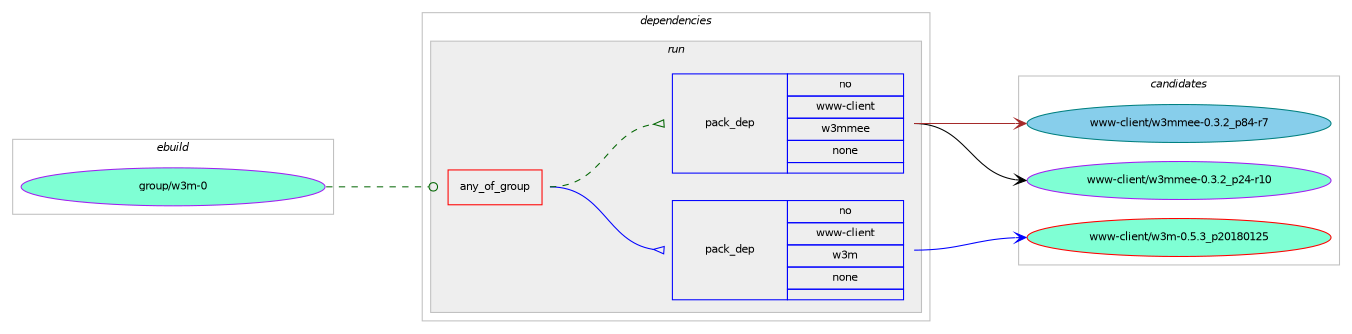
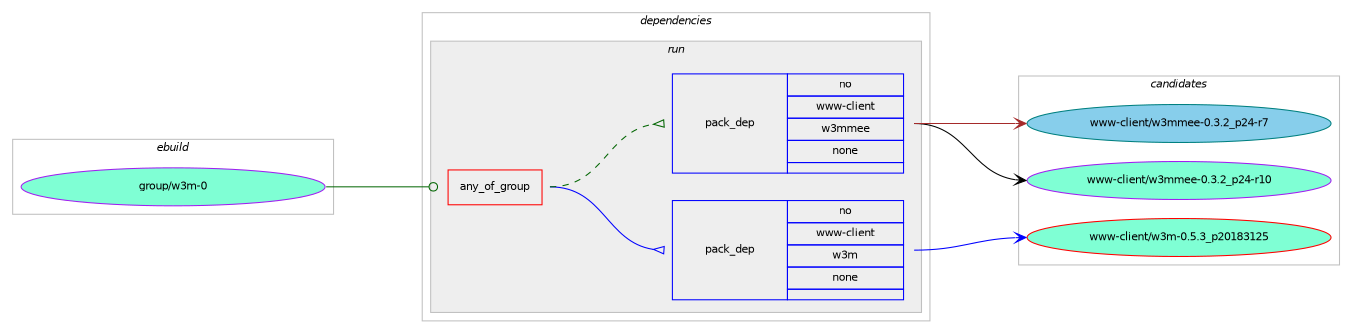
  digraph {
    compound=true
    concentrate=true
    fontname=Helvetica
    fontsize=10
    newrank=true
    rankdir=LR
    ranksep=1.5
    node [color=purple fontname=Helvetica fontsize=10 style=filled]
    edge [arrowhead=vee color=darkgreen headport=w style=solid tailport=e weight=20]
    n1 [fillcolor=aquamarine label="group/w3m-0" width=4]
    n2 [color=blue label=<<TABLE BORDER="0" CELLBORDER="1" CELLSPACING="0" CELLPADDING="4" WIDTH="220"><TR><TD ROWSPAN="6" CELLPADDING="30">pack_dep</TD></TR><TR><TD WIDTH="110">no</TD></TR><TR><TD>www-client</TD></TR><TR><TD>w3m</TD></TR><TR><TD>none</TD></TR><TR><TD></TD></TR></TABLE>> shape=none style=""]
    n3 [color=blue label=<<TABLE BORDER="0" CELLBORDER="1" CELLSPACING="0" CELLPADDING="4" WIDTH="220"><TR><TD ROWSPAN="6" CELLPADDING="30">pack_dep</TD></TR><TR><TD WIDTH="110">no</TD></TR><TR><TD>www-client</TD></TR><TR><TD>w3mmee</TD></TR><TR><TD>none</TD></TR><TR><TD></TD></TR></TABLE>> shape=none style=""]
    n4 [color=red label=<<TABLE BORDER="0" CELLBORDER="1" CELLSPACING="0" CELLPADDING="4"><TR><TD CELLPADDING="10">any_of_group</TD></TR></TABLE>> shape=none style=""]
-   n5 [color=red fillcolor=aquamarine label="www-client/w3m-0.5.3_p20180125" width=4]
+   n5 [color=red fillcolor=aquamarine label="www-client/w3m-0.5.3_p20183125" width=4]
    n6 [fillcolor=aquamarine label="www-client/w3mmee-0.3.2_p24-r10" width=4]
-   n7 [color=teal fillcolor=skyblue label="www-client/w3mmee-0.3.2_p84-r7" width=4]
+   n7 [color=teal fillcolor=skyblue label="www-client/w3mmee-0.3.2_p24-r7" width=4]
    subgraph cluster_1 {
      color=gray
      label=<<i>ebuild</i>>
      rank=same
      n1
    }
    subgraph cluster_2 {
      color=gray
      label=<<i>dependencies</i>>
      subgraph cluster_3 {
        color=gray
        fillcolor="#eeeeee"
        label=<<i>compile</i>>
        style=filled
      }
      subgraph cluster_4 {
        color=gray
        fillcolor="#eeeeee"
        label=<<i>compile and run</i>>
        style=filled
      }
      subgraph cluster_5 {
        color=gray
        fillcolor="#eeeeee"
        label=<<i>run</i>>
        style=filled
        subgraph sub_6 {
          color=gray
          fillcolor="#eeeeee"
          label=<<i>run</i>>
          style=filled
          n4
          subgraph sub_7 {
            color=gray
            fillcolor="#eeeeee"
            label=<<i>run</i>>
            style=filled
            n2
          }
          subgraph sub_8 {
            color=gray
            fillcolor="#eeeeee"
            label=<<i>run</i>>
            style=filled
            n3
          }
        }
      }
    }
    subgraph cluster_9 {
      color=gray
      label=<<i>candidates</i>>
      rank=same
      subgraph sub_10 {
        color=black
        label=<<i>candidates</i>>
        nodesep=1
        rank=same
        n5
      }
      subgraph sub_11 {
        color=black
        label=<<i>candidates</i>>
        nodesep=1
        rank=same
        n6
        n7
      }
    }
-   n1 -> n4 [arrowhead=odot style=dashed]
+   n1 -> n4 [arrowhead=odot]
    n2 -> n5 [color=blue weight=100]
    n3 -> n6 [color=black weight=100]
    n3 -> n7 [color=brown weight=100]
    n4 -> n2 [arrowhead=oinv color=blue]
    n4 -> n3 [arrowhead=oinv style=dashed]
  }
